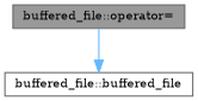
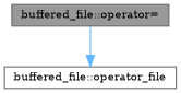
  digraph {
    rankdir=TB
    fontname="DejaVu Serif"
    node [fontname="DejaVu Serif" fontsize=10 shape=box style=filled]
    n1 [color=gray40 fillcolor=grey60 fontcolor=black height=0.2 label="buffered_file::operator=" width=0.4]
-   n2 [color=grey40 fillcolor=white height=0.2 label="buffered_file::buffered_file" width=0.4]
+   n2 [color=grey40 fillcolor=white height=0.2 label="buffered_file::operator_file" width=0.4]
    n1 -> n2 [color=steelblue1 fontname="DejaVu Serif" fontsize=10 labelfontname=Helvetica labelfontsize=10 style=solid]
  }
